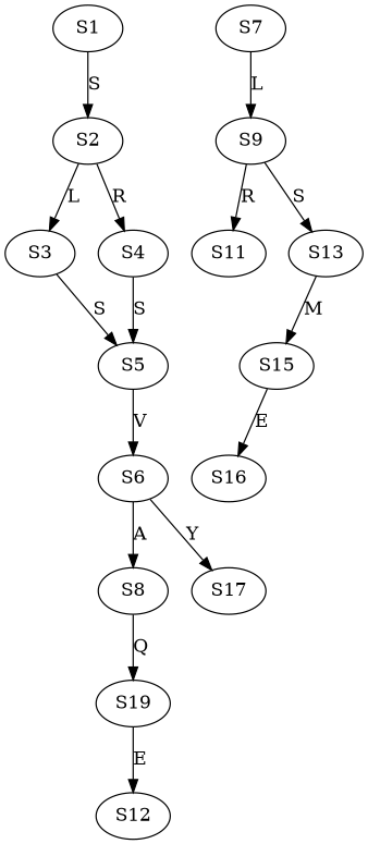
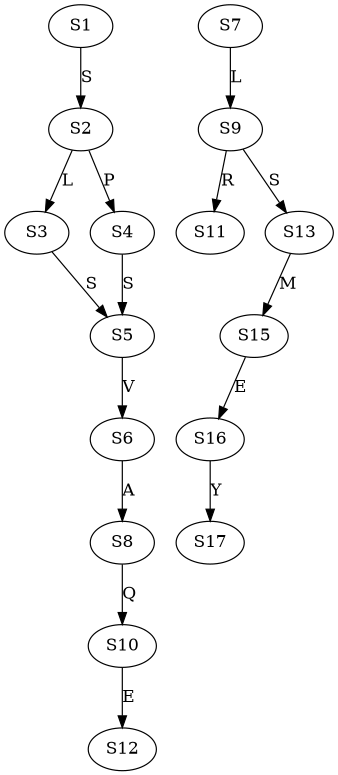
  strict digraph {
    S1
    S2
    S3
    S4
    S5
    S6
    S8
    S7
    S9
-   S10 [label=S19]
+   S10
    S11
    S13
    S12
    S15
    S16
    S17
    S1 -> S2 [label=S]
    S2 -> S3 [label=L]
-   S2 -> S4 [label=R]
+   S2 -> S4 [label=P]
    S3 -> S5 [label=S]
    S4 -> S5 [label=S]
    S5 -> S6 [label=V]
    S6 -> S8 [label=A]
    S8 -> S10 [label=Q]
    S7 -> S9 [label=L]
    S9 -> S11 [label=R]
    S9 -> S13 [label=S]
    S10 -> S12 [label=E]
    S13 -> S15 [label=M]
    S15 -> S16 [label=E]
-   S6 -> S17 [label=Y]
+   S16 -> S17 [label=Y]
  }
